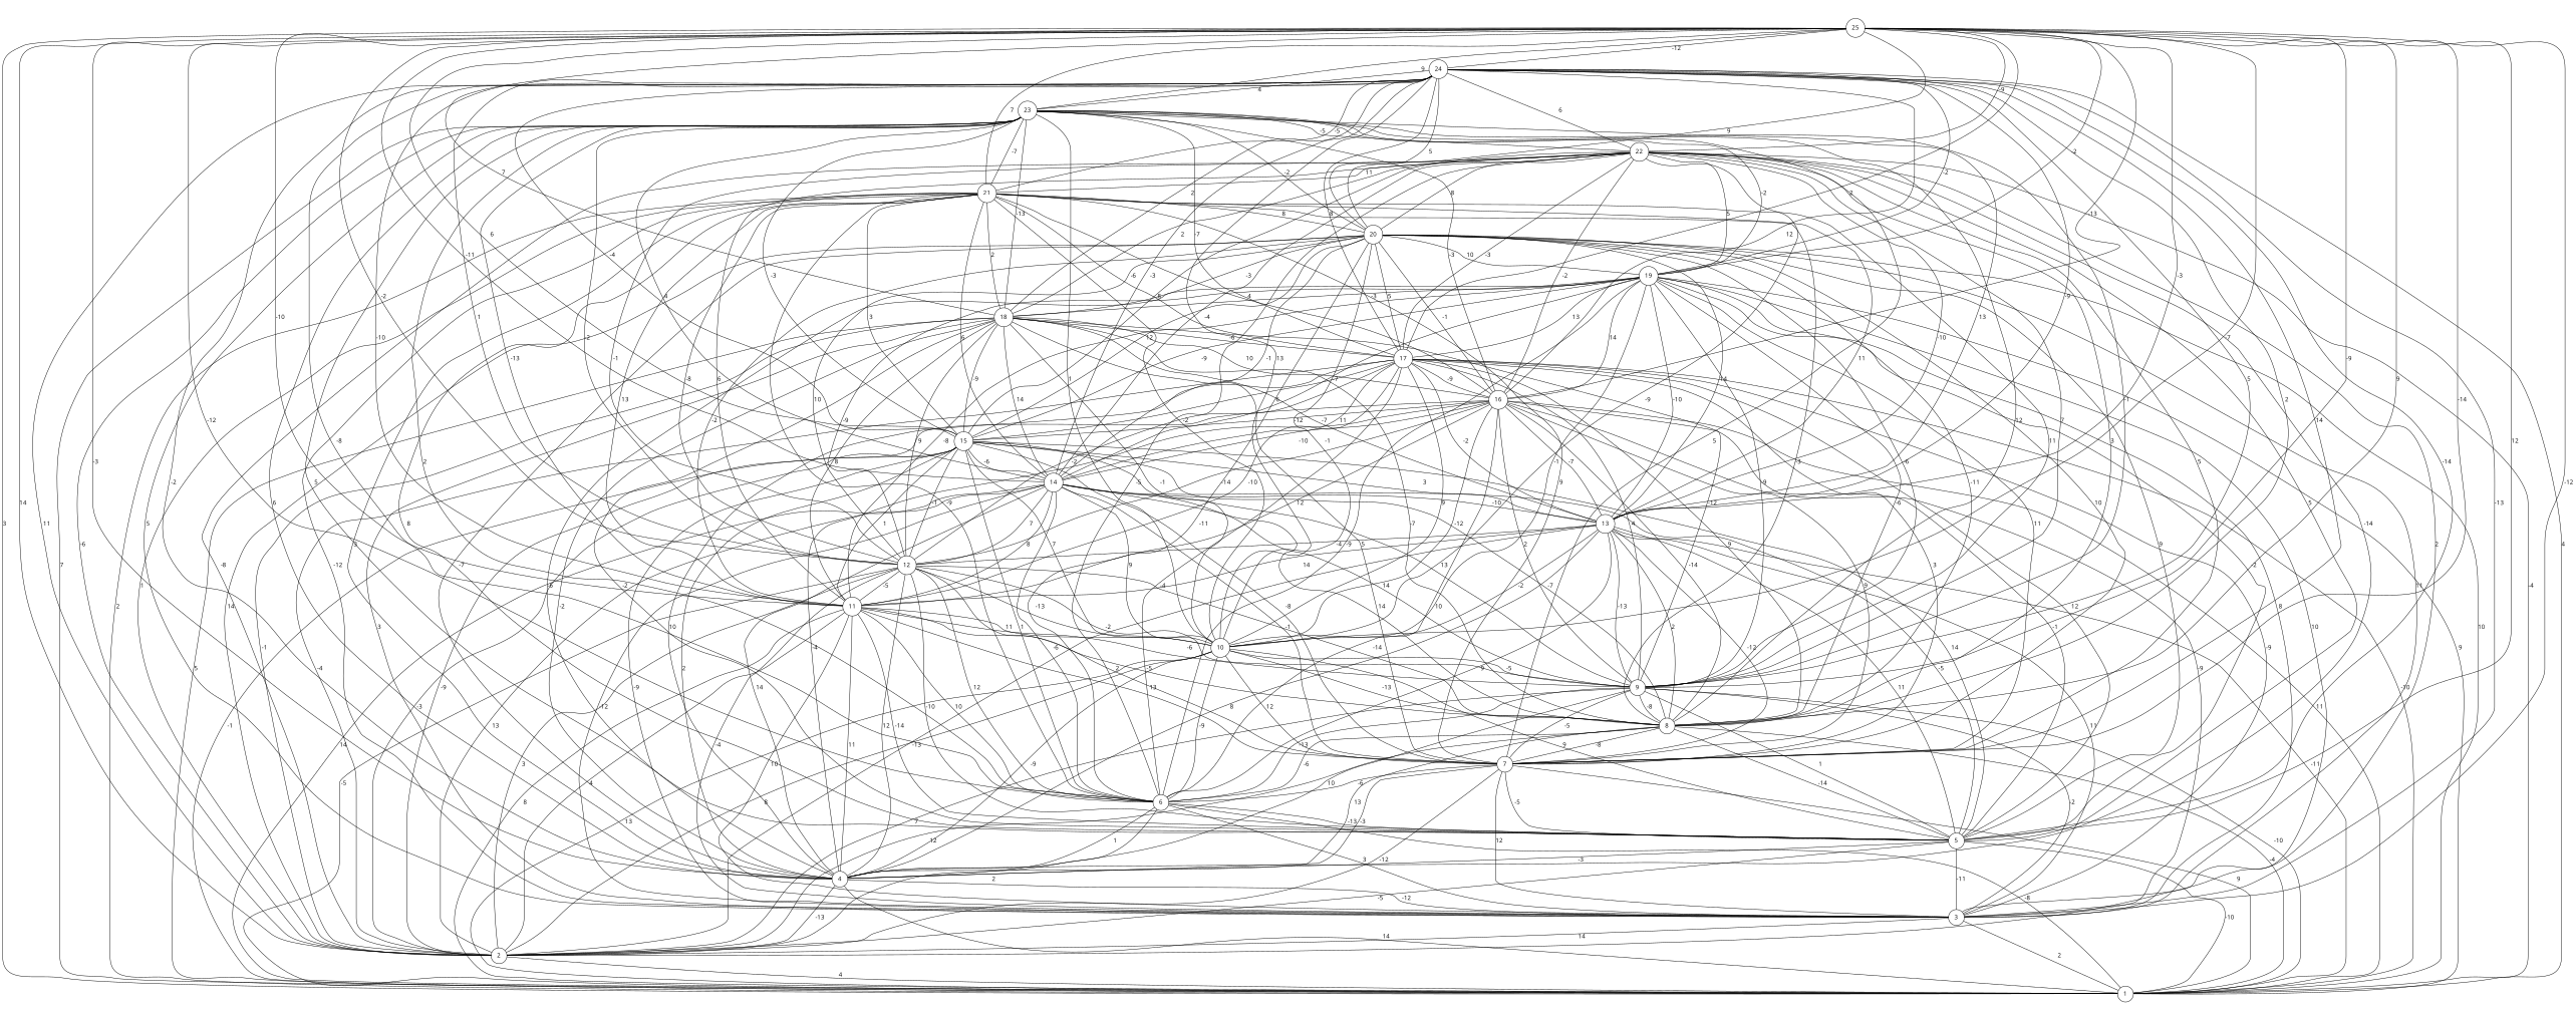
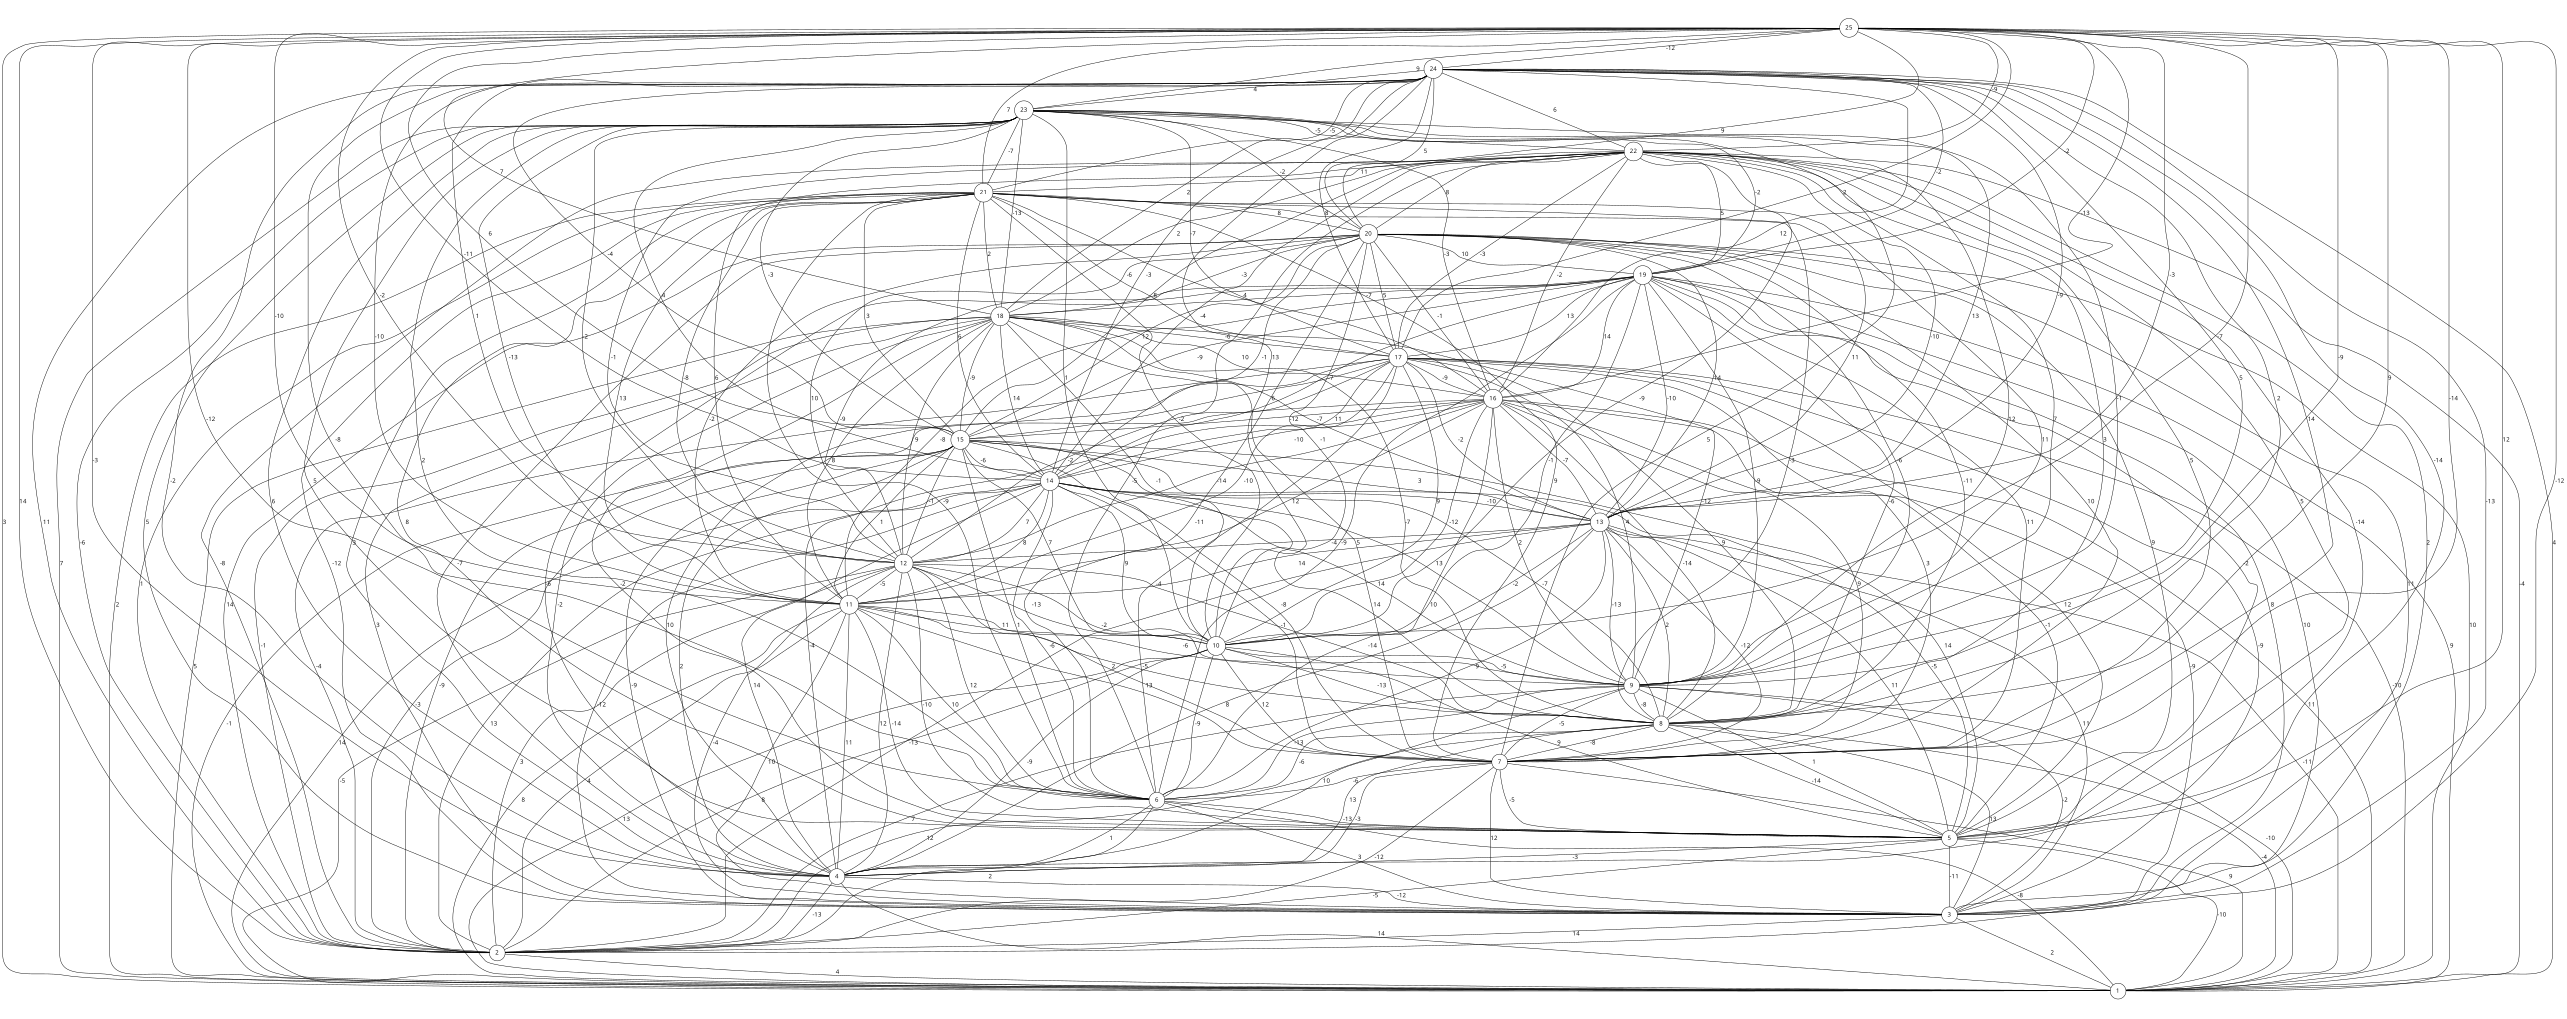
  graph {
    fontname="Open Sans"
    node [fontname="Open Sans" shape=circle]
    edge [fontname="Open Sans"]
    25
    1
    2
    3
    4
    5
    6
    7
    8
    9
    10
    11
    12
    13
    14
    15
    16
    17
    18
    19
    20
    21
    22
    23
    24
    25 -- 1 [label=3]
    25 -- 2 [label=14]
    25 -- 3 [label=-12]
    25 -- 4 [label=-3]
    25 -- 5 [label=12]
    25 -- 6 [label=-12]
    25 -- 7 [label=-14]
    25 -- 8 [label=9]
    25 -- 9 [label=-9]
    25 -- 10 [label=-7]
    25 -- 11 [label=-10]
    25 -- 12 [label=-2]
    25 -- 13 [label=-3]
    25 -- 14 [label=-11]
    25 -- 15 [label=6]
    25 -- 16 [label=-13]
    25 -- 17 [label=2]
    25 -- 18 [label=7]
    25 -- 19 [label=-2]
    25 -- 20 [label=9]
    25 -- 21 [label=7]
    25 -- 22 [label=-9]
    25 -- 23 [label=9]
    25 -- 24 [label=-12]
    2 -- 1 [label=4]
    3 -- 1 [label=2]
    3 -- 2 [label=14]
    4 -- 1 [label=14]
    4 -- 2 [label=-13]
    4 -- 3 [label=-12]
    5 -- 1 [label=-10]
    5 -- 2 [label=-5]
    5 -- 3 [label=-11]
    5 -- 4 [label=-3]
    6 -- 1 [label=-8]
    6 -- 2 [label=2]
    6 -- 3 [label=3]
    6 -- 4 [label=1]
    6 -- 5 [label=-13]
    7 -- 1 [label=9]
    7 -- 2 [label=-12]
    7 -- 3 [label=12]
    7 -- 4 [label=-3]
    7 -- 5 [label=-5]
    7 -- 6 [label=-6]
    8 -- 1 [label=-4]
    8 -- 2 [label=12]
+   8 -- 3 [label=13]
    8 -- 4 [label=13]
    8 -- 5 [label=-14]
    8 -- 6 [label=-6]
    8 -- 7 [label=-8]
    9 -- 1 [label=-10]
    9 -- 2 [label=7]
    9 -- 3 [label=-2]
    9 -- 4 [label=10]
    9 -- 5 [label=1]
    9 -- 6 [label=-13]
    9 -- 7 [label=-5]
    9 -- 8 [label=-8]
    10 -- 1 [label=13]
    10 -- 2 [label=8]
    10 -- 4 [label=-9]
    10 -- 5 [label=9]
    10 -- 6 [label=-9]
    10 -- 7 [label=12]
    10 -- 8 [label=-13]
    10 -- 9 [label=-5]
    11 -- 1 [label=8]
    11 -- 2 [label=4]
    11 -- 3 [label=10]
    11 -- 4 [label=11]
    11 -- 5 [label=-14]
    11 -- 6 [label=10]
    11 -- 7 [label=13]
    11 -- 8 [label=-5]
    11 -- 9 [label=-6]
    11 -- 10 [label=11]
    12 -- 1 [label=-5]
    12 -- 2 [label=3]
    12 -- 3 [label=-4]
    12 -- 4 [label=12]
    12 -- 5 [label=-10]
    12 -- 6 [label=12]
    12 -- 7 [label=2]
    12 -- 8 [label=-14]
    12 -- 9 [label=-2]
    12 -- 10 [label=-13]
    12 -- 11 [label=-5]
    13 -- 1 [label=-11]
    13 -- 2 [label=-13]
    13 -- 3 [label=11]
    13 -- 4 [label=8]
    13 -- 5 [label=11]
    13 -- 6 [label=9]
    13 -- 7 [label=-12]
    13 -- 8 [label=2]
    13 -- 9 [label=-13]
    13 -- 10 [label=-2]
    13 -- 11 [label=14]
    13 -- 12 [label=-4]
    14 -- 1 [label=14]
    14 -- 2 [label=13]
    14 -- 3 [label=-12]
    14 -- 4 [label=14]
    14 -- 5 [label=-5]
    14 -- 6 [label=-6]
    14 -- 7 [label=-1]
    14 -- 8 [label=14]
    14 -- 9 [label=14]
    14 -- 10 [label=9]
    14 -- 11 [label=8]
    14 -- 12 [label=7]
    14 -- 13 [label=-10]
    15 -- 1 [label=-1]
    15 -- 2 [label=-3]
    15 -- 3 [label=-9]
    15 -- 4 [label=2]
    15 -- 5 [label=14]
    15 -- 6 [label=1]
    15 -- 7 [label=-8]
    15 -- 8 [label=-7]
    15 -- 9 [label=13]
    15 -- 10 [label=7]
    15 -- 11 [label=1]
    15 -- 12 [label=-1]
    15 -- 13 [label=3]
    15 -- 14 [label=-6]
    16 -- 1 [label=11]
    16 -- 2 [label=-9]
    16 -- 3 [label=-9]
    16 -- 4 [label=-4]
    16 -- 5 [label=-1]
    16 -- 6 [label=10]
    16 -- 7 [label=9]
    16 -- 8 [label=-14]
    16 -- 9 [label=2]
    16 -- 10 [label=-12]
    16 -- 11 [label=12]
    16 -- 12 [label=-14]
    16 -- 13 [label=-7]
    16 -- 14 [label=-10]
    16 -- 15 [label=-12]
    17 -- 1 [label=-10]
    17 -- 2 [label=-4]
    17 -- 3 [label=-9]
    17 -- 4 [label=10]
    17 -- 5 [label=12]
    17 -- 6 [label=-4]
    17 -- 7 [label=3]
    17 -- 8 [label=9]
    17 -- 9 [label=4]
    17 -- 10 [label=9]
    17 -- 11 [label=-10]
    17 -- 12 [label=-2]
    17 -- 13 [label=-2]
    17 -- 14 [label=11]
    17 -- 15 [label=6]
    17 -- 16 [label=-9]
    18 -- 1 [label=5]
    18 -- 2 [label=-1]
    18 -- 3 [label=3]
    18 -- 4 [label=-2]
    18 -- 5 [label=-2]
    18 -- 7 [label=5]
    18 -- 8 [label=-7]
    18 -- 9 [label=-12]
    18 -- 10 [label=-1]
    18 -- 11 [label=8]
    18 -- 12 [label=9]
    18 -- 13 [label=-7]
    18 -- 14 [label=14]
    18 -- 15 [label=-9]
    18 -- 16 [label=10]
    18 -- 17 [label=-6]
    19 -- 1 [label=9]
    19 -- 2 [label=10]
    19 -- 3 [label=8]
    19 -- 4 [label=-6]
    19 -- 5 [label=-2]
    19 -- 6 [label=-9]
    19 -- 7 [label=11]
    19 -- 8 [label=-6]
    19 -- 9 [label=-9]
    19 -- 10 [label=-1]
    19 -- 11 [label=-8]
    19 -- 12 [label=-9]
    19 -- 13 [label=-10]
    19 -- 14 [label=-7]
    19 -- 15 [label=-9]
    19 -- 16 [label=14]
    19 -- 17 [label=13]
-   19 -- 18 [label=-3]
+   19 -- 18 [label=-7]
    20 -- 1 [label=10]
    20 -- 2 [label=14]
    20 -- 3 [label=11]
    20 -- 4 [label=-7]
    20 -- 5 [label=9]
    20 -- 6 [label=-11]
    20 -- 7 [label=10]
    20 -- 8 [label=-11]
    20 -- 9 [label=-6]
    20 -- 10 [label=-1]
    20 -- 11 [label=-2]
    20 -- 12 [label=10]
    20 -- 13 [label=14]
    20 -- 14 [label=-1]
    20 -- 15 [label=12]
    20 -- 16 [label=-1]
    20 -- 17 [label=5]
    20 -- 18 [label=-3]
    20 -- 19 [label=10]
    21 -- 1 [label=2]
    21 -- 2 [label=1]
    21 -- 3 [label=-12]
    21 -- 4 [label=3]
    21 -- 5 [label=8]
    21 -- 6 [label=-9]
    21 -- 7 [label=9]
    21 -- 8 [label=-3]
    21 -- 9 [label=11]
    21 -- 10 [label=-2]
    21 -- 11 [label=13]
    21 -- 12 [label=-8]
    21 -- 13 [label=11]
    21 -- 14 [label=6]
    21 -- 15 [label=3]
    21 -- 16 [label=4]
    21 -- 17 [label=-6]
    21 -- 18 [label=2]
    21 -- 20 [label=8]
    22 -- 1 [label=-4]
    22 -- 2 [label=-8]
    22 -- 3 [label=2]
    22 -- 4 [label=-14]
    22 -- 5 [label=5]
    22 -- 6 [label=-5]
    22 -- 7 [label=5]
    22 -- 8 [label=3]
    22 -- 9 [label=7]
    22 -- 10 [label=-9]
    22 -- 11 [label=6]
    22 -- 12 [label=-1]
    22 -- 13 [label=-10]
    22 -- 14 [label=-4]
    22 -- 15 [label=8]
    22 -- 16 [label=-2]
    22 -- 17 [label=-3]
    22 -- 18 [label=2]
    22 -- 19 [label=5]
    22 -- 20 [label=8]
    22 -- 21 [label=11]
    23 -- 1 [label=7]
    23 -- 2 [label=-6]
    23 -- 3 [label=5]
    23 -- 4 [label=6]
    23 -- 5 [label=5]
    23 -- 6 [label=2]
    23 -- 7 [label=5]
    23 -- 8 [label=12]
    23 -- 9 [label=-1]
    23 -- 10 [label=1]
    23 -- 11 [label=-13]
    23 -- 12 [label=-2]
    23 -- 13 [label=13]
    23 -- 14 [label=4]
    23 -- 15 [label=-3]
    23 -- 16 [label=-3]
    23 -- 17 [label=-7]
    23 -- 18 [label=-13]
    23 -- 19 [label=-2]
    23 -- 20 [label=-2]
    23 -- 21 [label=-7]
    23 -- 22 [label=-5]
    24 -- 1 [label=4]
    24 -- 2 [label=11]
    24 -- 3 [label=-13]
    24 -- 4 [label=-2]
    24 -- 5 [label=-14]
    24 -- 6 [label=-8]
    24 -- 7 [label=14]
    24 -- 8 [label=2]
    24 -- 9 [label=5]
    24 -- 10 [label=13]
    24 -- 11 [label=-10]
    24 -- 12 [label=1]
    24 -- 13 [label=-9]
    24 -- 14 [label=-3]
    24 -- 15 [label=-4]
    24 -- 16 [label=12]
    24 -- 17 [label=8]
    24 -- 18 [label=2]
    24 -- 19 [label=-2]
    24 -- 20 [label=5]
    24 -- 21 [label=-5]
    24 -- 22 [label=6]
    24 -- 23 [label=4]
  }
